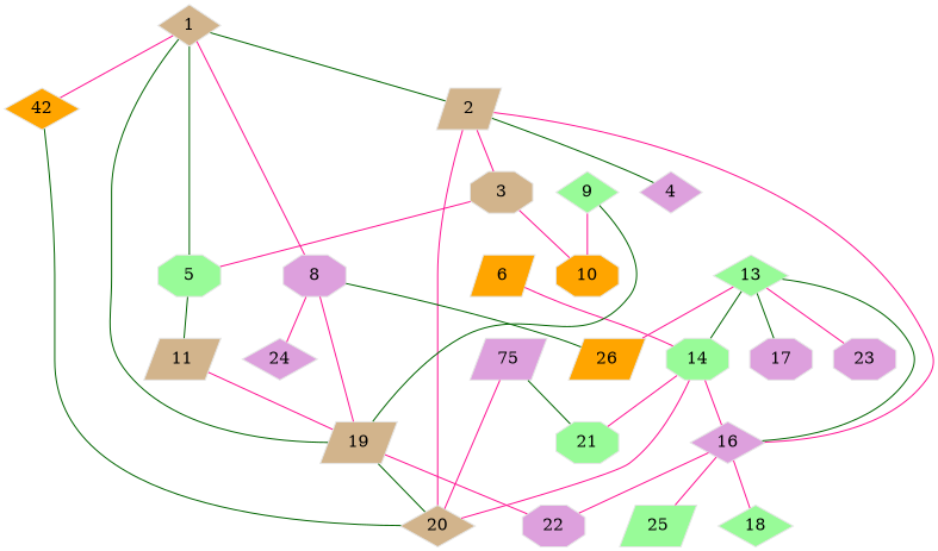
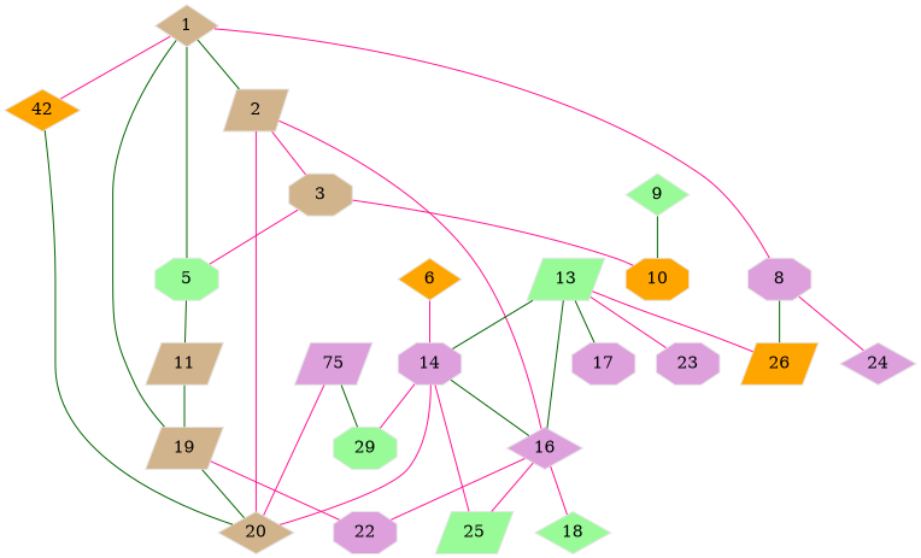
  graph {
    node [color=gray90 fillcolor=plum shape=diamond style=filled]
    edge [color=deeppink weight=1.0]
    1 [fillcolor=tan]
    2 [fillcolor=tan shape=parallelogram]
    5 [fillcolor=palegreen shape=octagon]
    8 [shape=octagon]
    n5 [fillcolor=orange label=42]
    19 [fillcolor=tan shape=parallelogram]
    3 [fillcolor=tan shape=octagon]
-   4
    16
    20 [fillcolor=tan]
    11 [fillcolor=tan shape=parallelogram]
    24
    26 [fillcolor=orange shape=parallelogram]
-   13 [fillcolor=palegreen]
-   14 [fillcolor=palegreen shape=octagon]
+   13 [fillcolor=palegreen shape=parallelogram]
+   14 [shape=octagon]
    17 [shape=octagon]
    23 [shape=octagon]
    22 [shape=octagon]
    10 [fillcolor=orange shape=octagon]
    25 [fillcolor=palegreen shape=parallelogram]
    18 [fillcolor=palegreen]
-   6 [fillcolor=orange shape=parallelogram]
-   21 [fillcolor=palegreen shape=octagon]
+   6 [fillcolor=orange]
+   21 [fillcolor=palegreen shape=octagon label=29]
    9 [fillcolor=palegreen]
    n25 [label=75 shape=parallelogram]
    1 -- 2 [color=darkgreen]
    1 -- 5 [color=darkgreen]
    1 -- 8
    1 -- n5
    1 -- 19 [color=darkgreen]
    2 -- 3
-   2 -- 4 [color=darkgreen]
    2 -- 16
    2 -- 20 [weight=2.0]
    5 -- 11 [color=darkgreen]
-   8 -- 19
    8 -- 24
    8 -- 26 [color=darkgreen]
    n5 -- 20 [color=darkgreen]
    19 -- 20 [color=darkgreen]
    19 -- 22
    3 -- 5
    3 -- 10
    16 -- 22
    16 -- 25
    16 -- 18
-   11 -- 19
+   11 -- 19 [color=darkgreen]
    13 -- 16 [color=darkgreen]
    13 -- 26
    13 -- 14 [color=darkgreen weight=2.0]
    13 -- 17 [color=darkgreen]
    13 -- 23
-   14 -- 16
+   14 -- 16 [color=darkgreen]
    14 -- 20
+   14 -- 25
    14 -- 21
    6 -- 14
-   9 -- 19 [color=darkgreen]
-   9 -- 10
+   9 -- 10 [color=darkgreen]
    n25 -- 20
    n25 -- 21 [color=darkgreen]
  }
